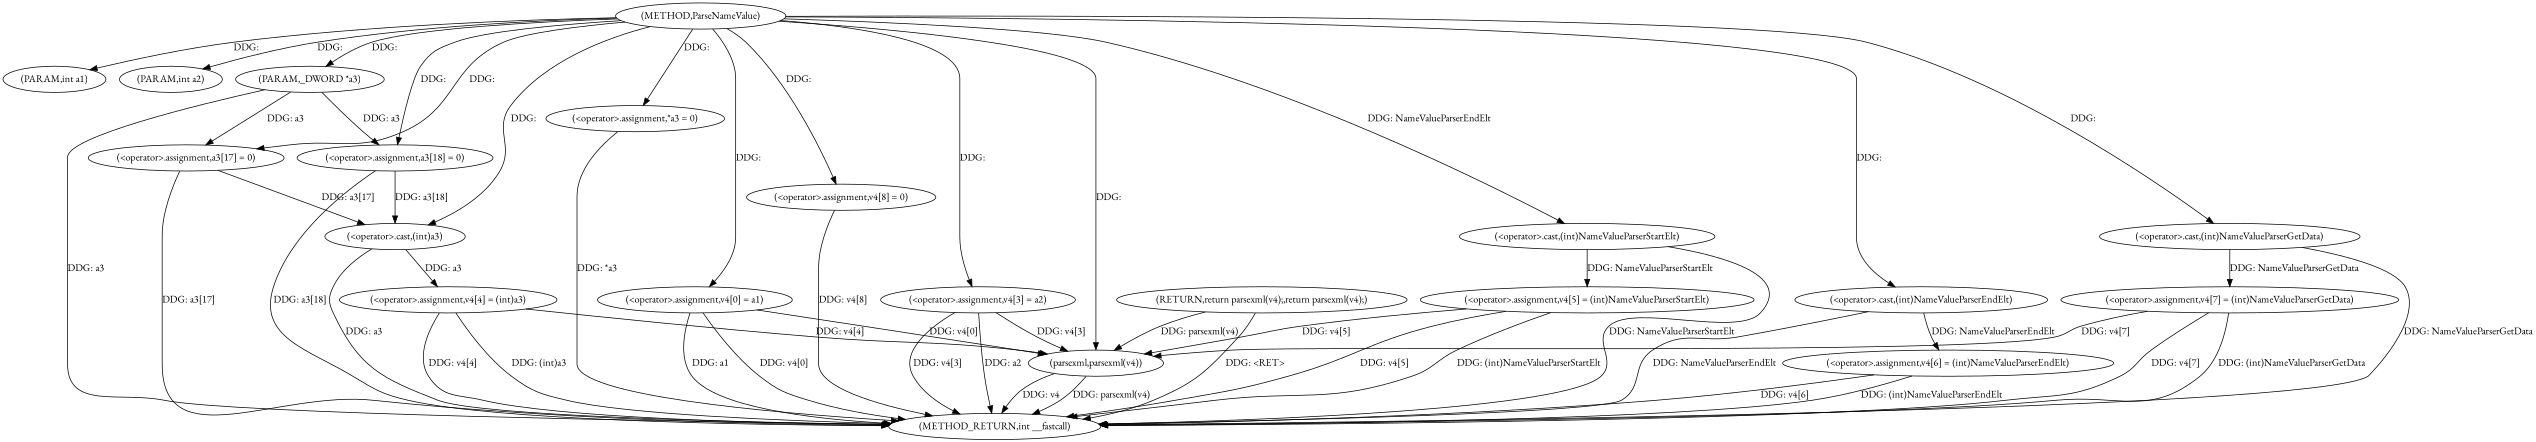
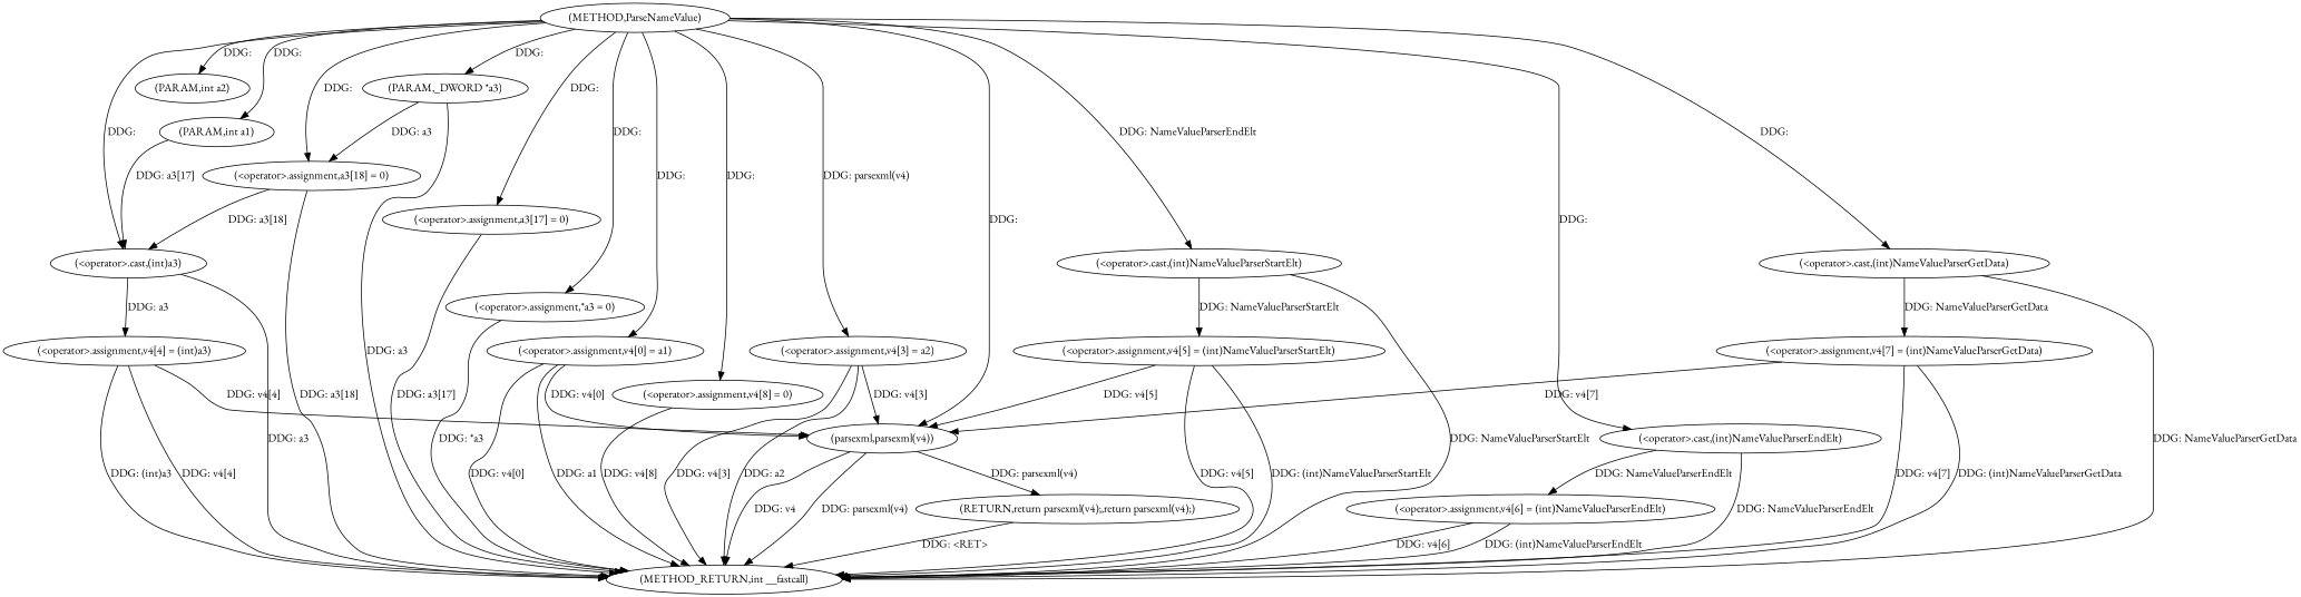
  digraph {
    fontname="EB Garamond"
    node [fontname="EB Garamond"]
    edge [fontname="EB Garamond"]
    n1 [label="(METHOD,ParseNameValue)"]
    n2 [label="(PARAM,int a1)"]
    n3 [label="(PARAM,int a2)"]
    n4 [label="(PARAM,_DWORD *a3)"]
    n5 [label="(<operator>.assignment,a3[17] = 0)"]
    n6 [label="(<operator>.assignment,a3[18] = 0)"]
    n7 [label="(<operator>.assignment,*a3 = 0)"]
    n8 [label="(<operator>.assignment,v4[0] = a1)"]
    n9 [label="(<operator>.assignment,v4[8] = 0)"]
    n10 [label="(<operator>.assignment,v4[3] = a2)"]
    n11 [label="(<operator>.cast,(int)a3)"]
    n12 [label="(<operator>.cast,(int)NameValueParserStartElt)"]
    n13 [label="(<operator>.cast,(int)NameValueParserEndElt)"]
    n14 [label="(<operator>.cast,(int)NameValueParserGetData)"]
    n15 [label="(parsexml,parsexml(v4))"]
    n16 [label="(METHOD_RETURN,int __fastcall)"]
    n17 [label="(<operator>.assignment,v4[4] = (int)a3)"]
    n18 [label="(<operator>.assignment,v4[5] = (int)NameValueParserStartElt)"]
    n19 [label="(<operator>.assignment,v4[6] = (int)NameValueParserEndElt)"]
    n20 [label="(<operator>.assignment,v4[7] = (int)NameValueParserGetData)"]
    n21 [label="(RETURN,return parsexml(v4);,return parsexml(v4);)"]
    n1 -> n2 [label="DDG: "]
    n1 -> n3 [label="DDG: "]
    n1 -> n4 [label="DDG: "]
    n1 -> n5 [label="DDG: "]
    n1 -> n6 [label="DDG: "]
    n1 -> n7 [label="DDG: "]
    n1 -> n8 [label="DDG: "]
    n1 -> n9 [label="DDG: "]
-   n1 -> n10 [label="DDG: "]
+   n1 -> n10 [label="DDG: parsexml(v4)"]
    n1 -> n11 [label="DDG: "]
    n1 -> n12 [label="DDG: NameValueParserEndElt"]
    n1 -> n13 [label="DDG: "]
    n1 -> n14 [label="DDG: "]
    n1 -> n15 [label="DDG: "]
-   n4 -> n5 [label="DDG: a3"]
    n4 -> n6 [label="DDG: a3"]
    n4 -> n16 [label="DDG: a3"]
-   n5 -> n11 [label="DDG: a3[17]"]
+   n2 -> n11 [label="DDG: a3[17]"]
    n5 -> n16 [label="DDG: a3[17]"]
    n6 -> n11 [label="DDG: a3[18]"]
    n6 -> n16 [label="DDG: a3[18]"]
    n7 -> n16 [label="DDG: *a3"]
    n8 -> n15 [label="DDG: v4[0]"]
    n8 -> n16 [label="DDG: v4[0]"]
    n8 -> n16 [label="DDG: a1"]
    n9 -> n16 [label="DDG: v4[8]"]
    n10 -> n15 [label="DDG: v4[3]"]
    n10 -> n16 [label="DDG: v4[3]"]
    n10 -> n16 [label="DDG: a2"]
    n11 -> n16 [label="DDG: a3"]
    n11 -> n17 [label="DDG: a3"]
    n12 -> n16 [label="DDG: NameValueParserStartElt"]
    n12 -> n18 [label="DDG: NameValueParserStartElt"]
    n13 -> n16 [label="DDG: NameValueParserEndElt"]
    n13 -> n19 [label="DDG: NameValueParserEndElt"]
    n14 -> n16 [label="DDG: NameValueParserGetData"]
    n14 -> n20 [label="DDG: NameValueParserGetData"]
    n15 -> n16 [label="DDG: v4"]
    n15 -> n16 [label="DDG: parsexml(v4)"]
-   n21 -> n15 [label="DDG: parsexml(v4)"]
+   n15 -> n21 [label="DDG: parsexml(v4)"]
    n17 -> n15 [label="DDG: v4[4]"]
    n17 -> n16 [label="DDG: v4[4]"]
    n17 -> n16 [label="DDG: (int)a3"]
    n18 -> n15 [label="DDG: v4[5]"]
    n18 -> n16 [label="DDG: v4[5]"]
    n18 -> n16 [label="DDG: (int)NameValueParserStartElt"]
    n19 -> n16 [label="DDG: v4[6]"]
    n19 -> n16 [label="DDG: (int)NameValueParserEndElt"]
    n20 -> n15 [label="DDG: v4[7]"]
    n20 -> n16 [label="DDG: v4[7]"]
    n20 -> n16 [label="DDG: (int)NameValueParserGetData"]
    n21 -> n16 [label="DDG: <RET>"]
  }
